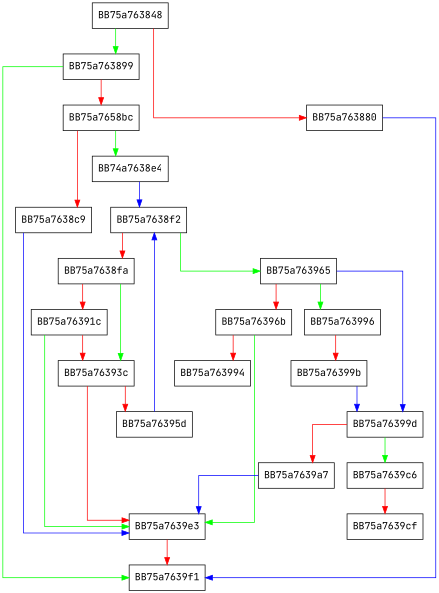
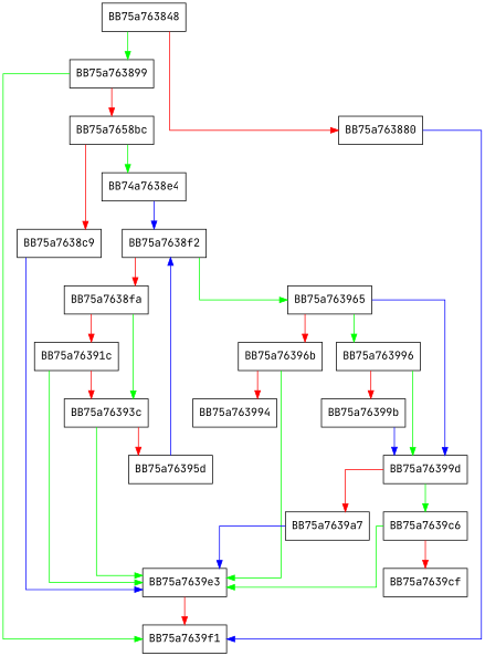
  digraph {
    fontname="JetBrains Mono"
    splines=ortho
    node [fontname="JetBrains Mono" shape=box]
    edge [color=red fontname="JetBrains Mono"]
    BB75a763848
    BB75a763899
    BB75a763880
    BB75a7639f1
    n5 [label=BB75a7658bc]
    n6 [label=BB74a7638e4]
    BB75a7638c9
    BB75a7638f2
    BB75a7639e3
    BB75a763965
    BB75a7638fa
    BB75a763996
    BB75a76396b
    BB75a76399d
    BB75a76393c
    BB75a76391c
    BB75a76399b
    BB75a763994
    BB75a76395d
    n20 [label=BB75a7639c6]
    BB75a7639a7
    BB75a7639cf
    BB75a763848 -> BB75a763899 [color=green]
    BB75a763848 -> BB75a763880
    BB75a763899 -> BB75a7639f1 [color=green]
    BB75a763899 -> n5
    BB75a763880 -> BB75a7639f1 [color=blue]
    n5 -> n6 [color=green]
    n5 -> BB75a7638c9
    n6 -> BB75a7638f2 [color=blue]
    BB75a7638c9 -> BB75a7639e3 [color=blue]
    BB75a7638f2 -> BB75a763965 [color=green]
    BB75a7638f2 -> BB75a7638fa
    BB75a7639e3 -> BB75a7639f1
    BB75a763965 -> BB75a763996 [color=green]
    BB75a763965 -> BB75a76396b
    BB75a763965 -> BB75a76399d [color=blue]
    BB75a7638fa -> BB75a76393c [color=green]
    BB75a7638fa -> BB75a76391c
+   BB75a763996 -> BB75a76399d [color=green]
    BB75a763996 -> BB75a76399b
    BB75a76396b -> BB75a7639e3 [color=green]
    BB75a76396b -> BB75a763994
    BB75a76399d -> n20 [color=green]
    BB75a76399d -> BB75a7639a7
-   BB75a76393c -> BB75a7639e3
+   BB75a76393c -> BB75a7639e3 [color=green]
    BB75a76393c -> BB75a76395d
    BB75a76391c -> BB75a7639e3 [color=green]
    BB75a76391c -> BB75a76393c
    BB75a76399b -> BB75a76399d [color=blue]
    BB75a76395d -> BB75a7638f2 [color=blue]
+   n20 -> BB75a7639e3 [color=green]
    n20 -> BB75a7639cf
    BB75a7639a7 -> BB75a7639e3 [color=blue]
  }
